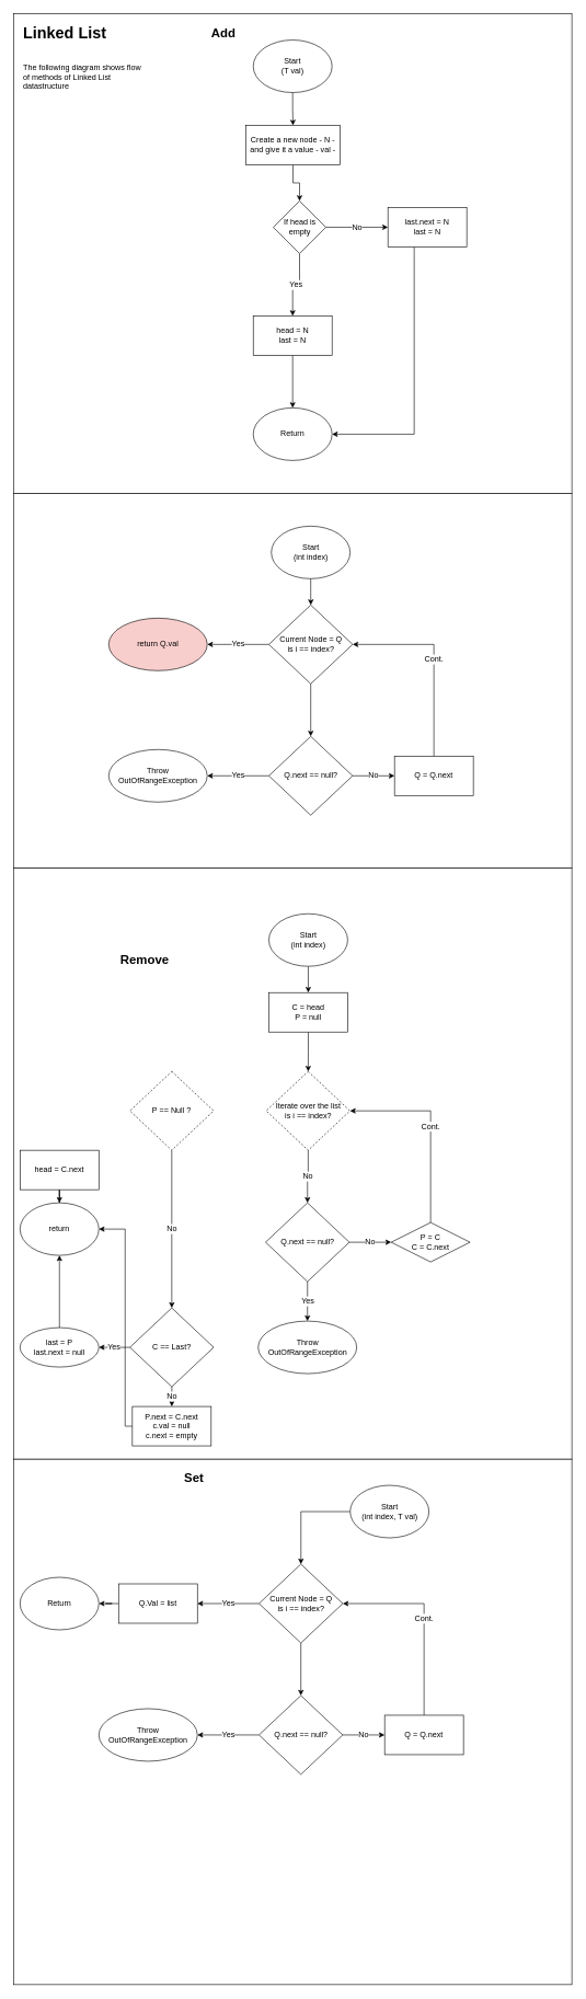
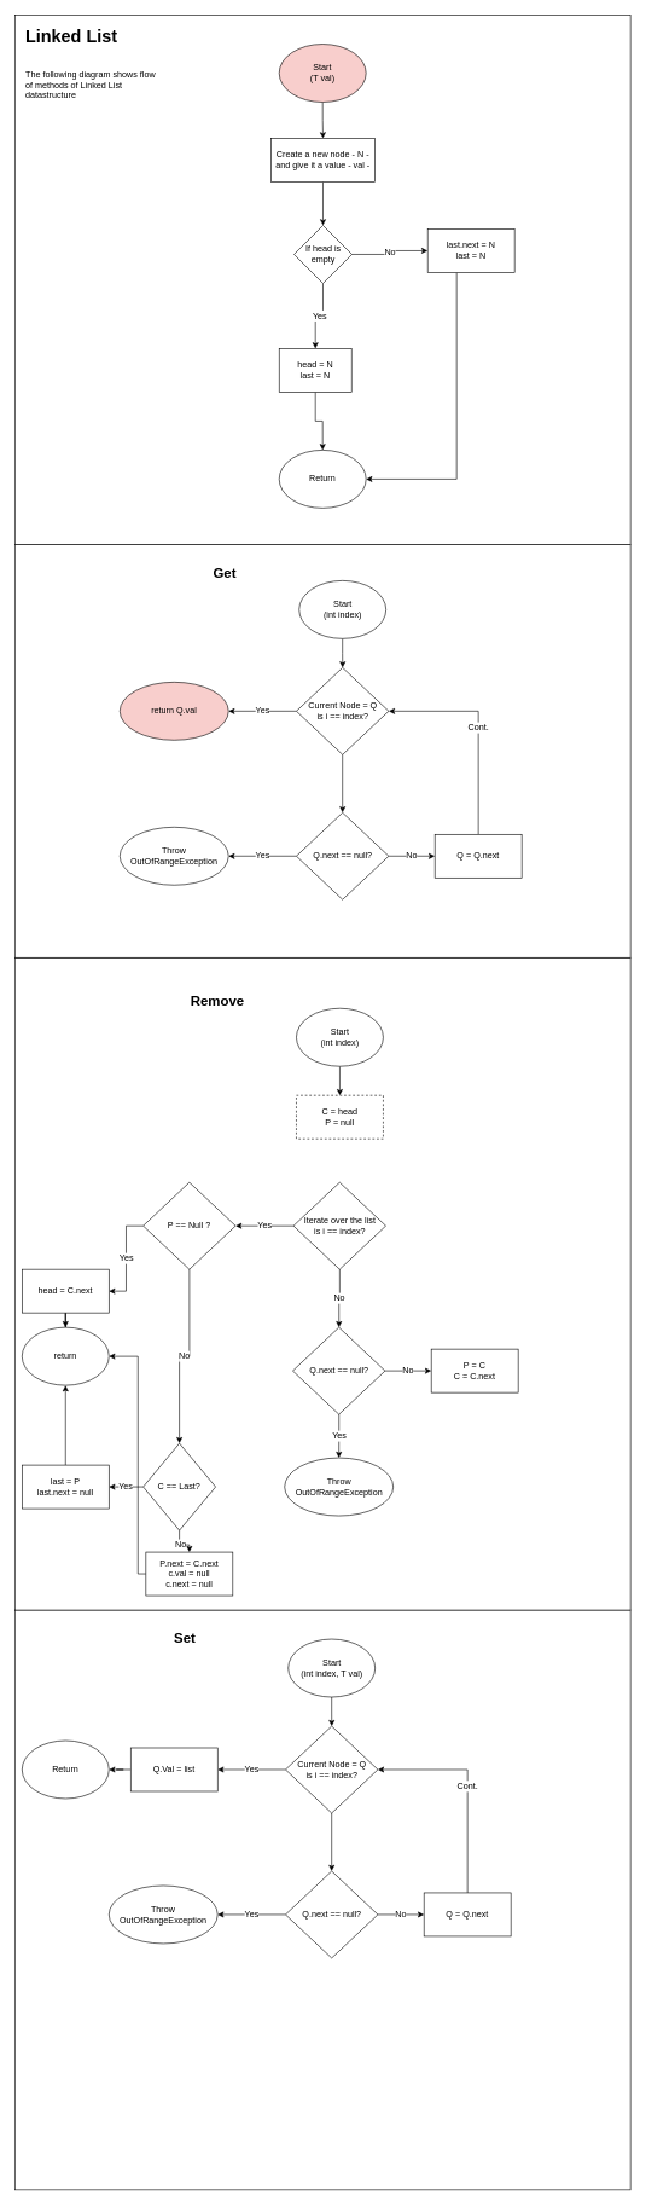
  <mxCell id="0" />
  <mxCell id="1" parent="0" />
  <mxCell id="2" value="" style="rounded=0;whiteSpace=wrap;html=1;fontSize=12;" vertex="1" parent="1"><mxGeometry y="2220" width="850" height="800" as="geometry" x="20" /></mxCell>
  <mxCell id="3" value="" style="rounded=0;whiteSpace=wrap;html=1;fontSize=12;" vertex="1" parent="1"><mxGeometry y="1320" width="850" height="900" as="geometry" x="20" /></mxCell>
  <mxCell id="4" value="" style="rounded=0;whiteSpace=wrap;html=1;fontSize=12;" vertex="1" parent="1"><mxGeometry y="750" width="850" height="570" as="geometry" x="20" /></mxCell>
  <mxCell id="5" value="" style="rounded=0;whiteSpace=wrap;html=1;fontSize=12;" vertex="1" parent="1"><mxGeometry width="850" height="730" as="geometry" x="20" y="20" /></mxCell>
  <mxCell id="6" value="&lt;h1&gt;Linked List&lt;br&gt;&lt;/h1&gt;&lt;div&gt;&lt;br&gt;&lt;/div&gt;&lt;div&gt;The following diagram shows flow of methods of Linked List datastructure&lt;br&gt;&lt;/div&gt;" style="text;html=1;strokeColor=none;fillColor=none;spacing=5;spacingTop=-20;whiteSpace=wrap;overflow=hidden;rounded=0;" vertex="1" parent="1"><mxGeometry x="30" y="30" width="190" height="120" as="geometry" /></mxCell>
  <mxCell id="7" value="" style="edgeStyle=orthogonalEdgeStyle;rounded=0;orthogonalLoop=1;jettySize=auto;html=1;fontSize=19;" edge="1" parent="1" source="8" target="11"><mxGeometry relative="1" as="geometry" /></mxCell>
- <mxCell id="8" value="&lt;div&gt;Start&lt;/div&gt;&lt;div&gt;(T val)&lt;br&gt;&lt;/div&gt;" style="ellipse;whiteSpace=wrap;html=1;" vertex="1" parent="1"><mxGeometry x="385" y="60" width="120" height="80" as="geometry" /></mxCell>
- <mxCell id="9" value="Add" style="text;html=1;strokeColor=none;fillColor=none;align=center;verticalAlign=middle;whiteSpace=wrap;rounded=0;fontSize=19;fontStyle=1" vertex="1" parent="1"><mxGeometry x="320" y="40" width="40" height="20" as="geometry" /></mxCell>
+ <mxCell id="8" value="&lt;div&gt;Start&lt;/div&gt;&lt;div&gt;(T val)&lt;br&gt;&lt;/div&gt;" style="ellipse;whiteSpace=wrap;html=1;fillColor=#f8cecc;" vertex="1" parent="1"><mxGeometry x="385" y="60" width="120" height="80" as="geometry" /></mxCell>
  <mxCell id="10" value="" style="edgeStyle=orthogonalEdgeStyle;rounded=0;orthogonalLoop=1;jettySize=auto;html=1;fontSize=12;" edge="1" parent="1" source="11" target="14"><mxGeometry relative="1" as="geometry" /></mxCell>
  <mxCell id="11" value="&lt;div&gt;Create a new node - N - and give it a value - val -&lt;br&gt;&lt;/div&gt;" style="rounded=0;whiteSpace=wrap;html=1;fontSize=12;" vertex="1" parent="1"><mxGeometry x="374" y="190" width="143" height="60" as="geometry" /></mxCell>
  <mxCell id="12" value="Yes" style="edgeStyle=orthogonalEdgeStyle;rounded=0;orthogonalLoop=1;jettySize=auto;html=1;fontSize=12;entryX=0.5;entryY=0;entryDx=0;entryDy=0;" edge="1" parent="1" source="14" target="16"><mxGeometry relative="1" as="geometry"><mxPoint x="445.5" y="470" as="targetPoint" /></mxGeometry></mxCell>
  <mxCell id="13" value="No" style="edgeStyle=orthogonalEdgeStyle;rounded=0;orthogonalLoop=1;jettySize=auto;html=1;fontSize=12;entryX=0;entryY=0.5;entryDx=0;entryDy=0;" edge="1" parent="1" source="14" target="19"><mxGeometry relative="1" as="geometry"><mxPoint x="565.5" y="350" as="targetPoint" /></mxGeometry></mxCell>
- <mxCell id="14" value="If head is empty" style="rhombus;whiteSpace=wrap;html=1;fontSize=12;" vertex="1" parent="1"><mxGeometry x="415.5" y="305" width="80" height="80" as="geometry" /></mxCell>
+ <mxCell id="14" value="If head is empty" style="rhombus;whiteSpace=wrap;html=1;fontSize=12;" vertex="1" parent="1"><mxGeometry x="405.5" y="310" width="80" height="80" as="geometry" /></mxCell>
  <mxCell id="15" value="" style="edgeStyle=orthogonalEdgeStyle;rounded=0;orthogonalLoop=1;jettySize=auto;html=1;fontSize=12;" edge="1" parent="1" source="16" target="17"><mxGeometry relative="1" as="geometry" /></mxCell>
- <mxCell id="16" value="&lt;div&gt;head = N&lt;/div&gt;&lt;div&gt;last = N&lt;br&gt;&lt;/div&gt;" style="rounded=0;whiteSpace=wrap;html=1;fontSize=12;" vertex="1" parent="1"><mxGeometry x="385" y="480" width="120" height="60" as="geometry" /></mxCell>
+ <mxCell id="16" value="&lt;div&gt;head = N&lt;/div&gt;&lt;div&gt;last = N&lt;br&gt;&lt;/div&gt;" style="rounded=0;whiteSpace=wrap;html=1;fontSize=12;" vertex="1" parent="1"><mxGeometry x="385" y="480" width="100" height="60" as="geometry" /></mxCell>
  <mxCell id="17" value="Return" style="ellipse;whiteSpace=wrap;html=1;fontSize=12;" vertex="1" parent="1"><mxGeometry x="385" y="620" width="120" height="80" as="geometry" /></mxCell>
  <mxCell id="18" style="edgeStyle=orthogonalEdgeStyle;rounded=0;orthogonalLoop=1;jettySize=auto;html=1;entryX=1;entryY=0.5;entryDx=0;entryDy=0;fontSize=12;" edge="1" parent="1" source="19" target="17"><mxGeometry relative="1" as="geometry"><Array as="points"><mxPoint x="630" y="660" /></Array></mxGeometry></mxCell>
  <mxCell id="19" value="&lt;div&gt;last.next = N&lt;/div&gt;&lt;div&gt;last = N&lt;br&gt;&lt;/div&gt;" style="rounded=0;whiteSpace=wrap;html=1;fontSize=12;" vertex="1" parent="1"><mxGeometry x="590" y="315" width="120" height="60" as="geometry" /></mxCell>
+ <mxCell id="20" value="Get" style="text;html=1;strokeColor=none;fillColor=none;align=center;verticalAlign=middle;whiteSpace=wrap;rounded=0;fontSize=19;fontStyle=1" vertex="1" parent="1"><mxGeometry x="290" y="780" width="40" height="20" as="geometry" /></mxCell>
  <mxCell id="21" value="" style="edgeStyle=orthogonalEdgeStyle;rounded=0;orthogonalLoop=1;jettySize=auto;html=1;fontSize=12;" edge="1" parent="1" source="22" target="25"><mxGeometry relative="1" as="geometry" /></mxCell>
  <mxCell id="22" value="&lt;div&gt;Start&lt;/div&gt;&lt;div&gt;(int index)&lt;/div&gt;" style="ellipse;whiteSpace=wrap;html=1;fontSize=12;" vertex="1" parent="1"><mxGeometry x="412.5" y="800" width="120" height="80" as="geometry" /></mxCell>
  <mxCell id="23" value="Yes" style="edgeStyle=orthogonalEdgeStyle;rounded=0;orthogonalLoop=1;jettySize=auto;html=1;fontSize=12;" edge="1" parent="1" source="25" target="29"><mxGeometry relative="1" as="geometry" /></mxCell>
  <mxCell id="24" value="" style="edgeStyle=orthogonalEdgeStyle;rounded=0;orthogonalLoop=1;jettySize=auto;html=1;fontSize=12;" edge="1" parent="1" source="25" target="28"><mxGeometry relative="1" as="geometry" /></mxCell>
  <mxCell id="25" value="&lt;div&gt;Current Node = Q&lt;/div&gt;&lt;div&gt;is i == index?&lt;br&gt;&lt;/div&gt;" style="rhombus;whiteSpace=wrap;html=1;fontSize=12;" vertex="1" parent="1"><mxGeometry x="408.75" y="920" width="127.5" height="120" as="geometry" /></mxCell>
  <mxCell id="26" value="Yes" style="edgeStyle=orthogonalEdgeStyle;rounded=0;orthogonalLoop=1;jettySize=auto;html=1;fontSize=12;" edge="1" parent="1" source="28" target="30"><mxGeometry relative="1" as="geometry" /></mxCell>
  <mxCell id="27" value="No" style="edgeStyle=orthogonalEdgeStyle;rounded=0;orthogonalLoop=1;jettySize=auto;html=1;fontSize=12;" edge="1" parent="1" source="28" target="32"><mxGeometry relative="1" as="geometry" /></mxCell>
  <mxCell id="28" value="Q.next == null?" style="rhombus;whiteSpace=wrap;html=1;fontSize=12;" vertex="1" parent="1"><mxGeometry x="408.75" y="1120" width="127.5" height="120" as="geometry" /></mxCell>
  <mxCell id="29" value="return Q.val" style="ellipse;whiteSpace=wrap;html=1;fontSize=12;fillColor=#f8cecc;" vertex="1" parent="1"><mxGeometry x="165" y="940" width="150" height="80" as="geometry" /></mxCell>
  <mxCell id="30" value="Throw OutOfRangeException" style="ellipse;whiteSpace=wrap;html=1;fontSize=12;" vertex="1" parent="1"><mxGeometry x="165" y="1140" width="150" height="80" as="geometry" /></mxCell>
  <mxCell id="31" value="Cont." style="edgeStyle=orthogonalEdgeStyle;rounded=0;orthogonalLoop=1;jettySize=auto;html=1;exitX=0.5;exitY=0;exitDx=0;exitDy=0;entryX=1;entryY=0.5;entryDx=0;entryDy=0;fontSize=12;" edge="1" parent="1" source="32" target="25"><mxGeometry relative="1" as="geometry" /></mxCell>
  <mxCell id="32" value="Q = Q.next" style="rounded=0;whiteSpace=wrap;html=1;fontSize=12;" vertex="1" parent="1"><mxGeometry x="600" y="1150" width="120" height="60" as="geometry" /></mxCell>
- <mxCell id="33" value="Remove" style="text;html=1;strokeColor=none;fillColor=none;align=center;verticalAlign=middle;whiteSpace=wrap;rounded=0;fontSize=19;fontStyle=1" vertex="1" parent="1"><mxGeometry x="200" y="1450" width="40" height="20" as="geometry" /></mxCell>
+ <mxCell id="33" value="Remove" style="text;html=1;strokeColor=none;fillColor=none;align=center;verticalAlign=middle;whiteSpace=wrap;rounded=0;fontSize=19;fontStyle=1" vertex="1" parent="1"><mxGeometry x="280" y="1370" width="40" height="20" as="geometry" /></mxCell>
  <mxCell id="34" value="" style="edgeStyle=orthogonalEdgeStyle;rounded=0;orthogonalLoop=1;jettySize=auto;html=1;fontSize=12;" edge="1" parent="1" source="35" target="37"><mxGeometry relative="1" as="geometry" /></mxCell>
  <mxCell id="35" value="&lt;div&gt;Start&lt;/div&gt;&lt;div&gt;(int index)&lt;br&gt;&lt;/div&gt;" style="ellipse;whiteSpace=wrap;html=1;fontSize=12;" vertex="1" parent="1"><mxGeometry x="408.75" y="1390" width="120" height="80" as="geometry" /></mxCell>
- <mxCell id="36" value="" style="edgeStyle=orthogonalEdgeStyle;rounded=0;orthogonalLoop=1;jettySize=auto;html=1;fontSize=12;" edge="1" parent="1" source="37" target="40"><mxGeometry relative="1" as="geometry" /></mxCell>
- <mxCell id="37" value="&lt;div&gt;C = head&lt;/div&gt;&lt;div&gt;P = null&lt;br&gt;&lt;/div&gt;" style="rounded=0;whiteSpace=wrap;html=1;fontSize=12;" vertex="1" parent="1"><mxGeometry x="408.75" y="1510" width="120" height="60" as="geometry" /></mxCell>
+ <mxCell id="37" value="&lt;div&gt;C = head&lt;/div&gt;&lt;div&gt;P = null&lt;br&gt;&lt;/div&gt;" style="rounded=0;whiteSpace=wrap;html=1;fontSize=12;dashed=1;" vertex="1" parent="1"><mxGeometry x="408.75" y="1510" width="120" height="60" as="geometry" /></mxCell>
  <mxCell id="38" value="No" style="edgeStyle=orthogonalEdgeStyle;rounded=0;orthogonalLoop=1;jettySize=auto;html=1;fontSize=12;" edge="1" source="40" target="49" parent="1"><mxGeometry relative="1" as="geometry" /></mxCell>
- <mxCell id="40" value="&lt;div&gt;Iterate over the list&lt;br&gt;&lt;/div&gt;&lt;div&gt;is i == index?&lt;br&gt;&lt;/div&gt;" style="rhombus;whiteSpace=wrap;html=1;fontSize=12;dashed=1;" vertex="1" parent="1"><mxGeometry x="404.75" y="1630" width="127.5" height="120" as="geometry" /></mxCell>
+ <mxCell id="39" value="Yes" style="edgeStyle=orthogonalEdgeStyle;rounded=0;orthogonalLoop=1;jettySize=auto;html=1;fontSize=12;" edge="1" parent="1" source="40" target="43"><mxGeometry relative="1" as="geometry" /></mxCell>
+ <mxCell id="40" value="&lt;div&gt;Iterate over the list&lt;br&gt;&lt;/div&gt;&lt;div&gt;is i == index?&lt;br&gt;&lt;/div&gt;" style="rhombus;whiteSpace=wrap;html=1;fontSize=12;" vertex="1" parent="1"><mxGeometry x="404.75" y="1630" width="127.5" height="120" as="geometry" /></mxCell>
+ <mxCell id="41" value="Yes" style="edgeStyle=orthogonalEdgeStyle;rounded=0;orthogonalLoop=1;jettySize=auto;html=1;fontSize=12;" edge="1" parent="1" source="43" target="54"><mxGeometry relative="1" as="geometry" /></mxCell>
  <mxCell id="42" value="No" style="edgeStyle=orthogonalEdgeStyle;rounded=0;orthogonalLoop=1;jettySize=auto;html=1;fontSize=12;" edge="1" parent="1" source="43" target="46"><mxGeometry relative="1" as="geometry" /></mxCell>
- <mxCell id="43" value="P == Null ?" style="rhombus;whiteSpace=wrap;html=1;fontSize=12;dashed=1;" vertex="1" parent="1"><mxGeometry x="197.25" y="1630" width="127.5" height="120" as="geometry" /></mxCell>
+ <mxCell id="43" value="P == Null ?" style="rhombus;whiteSpace=wrap;html=1;fontSize=12;" vertex="1" parent="1"><mxGeometry x="197.25" y="1630" width="127.5" height="120" as="geometry" /></mxCell>
  <mxCell id="44" value="Yes" style="edgeStyle=orthogonalEdgeStyle;rounded=0;orthogonalLoop=1;jettySize=auto;html=1;fontSize=12;" edge="1" parent="1" source="46" target="57"><mxGeometry relative="1" as="geometry" /></mxCell>
  <mxCell id="45" value="No" style="edgeStyle=orthogonalEdgeStyle;rounded=0;orthogonalLoop=1;jettySize=auto;html=1;fontSize=12;" edge="1" parent="1" source="46" target="59"><mxGeometry relative="1" as="geometry" /></mxCell>
- <mxCell id="46" value="C == Last?" style="rhombus;whiteSpace=wrap;html=1;fontSize=12;" vertex="1" parent="1"><mxGeometry x="197.25" y="1990" width="127.5" height="120" as="geometry" /></mxCell>
+ <mxCell id="46" value="C == Last?" style="rhombus;whiteSpace=wrap;html=1;fontSize=12;" vertex="1" parent="1"><mxGeometry x="197.25" y="1990" width="100" height="120" as="geometry" /></mxCell>
  <mxCell id="47" value="Yes" style="edgeStyle=orthogonalEdgeStyle;rounded=0;orthogonalLoop=1;jettySize=auto;html=1;fontSize=12;" edge="1" source="49" target="50" parent="1"><mxGeometry relative="1" as="geometry" /></mxCell>
  <mxCell id="48" value="No" style="edgeStyle=orthogonalEdgeStyle;rounded=0;orthogonalLoop=1;jettySize=auto;html=1;fontSize=12;" edge="1" source="49" target="52" parent="1"><mxGeometry relative="1" as="geometry" /></mxCell>
  <mxCell id="49" value="Q.next == null?" style="rhombus;whiteSpace=wrap;html=1;fontSize=12;" vertex="1" parent="1"><mxGeometry x="403.75" y="1830" width="127.5" height="120" as="geometry" /></mxCell>
  <mxCell id="50" value="Throw OutOfRangeException" style="ellipse;whiteSpace=wrap;html=1;fontSize=12;" vertex="1" parent="1"><mxGeometry x="392.5" y="2010" width="150" height="80" as="geometry" /></mxCell>
- <mxCell id="51" value="Cont." style="edgeStyle=orthogonalEdgeStyle;rounded=0;orthogonalLoop=1;jettySize=auto;html=1;exitX=0.5;exitY=0;exitDx=0;exitDy=0;entryX=1;entryY=0.5;entryDx=0;entryDy=0;fontSize=12;" edge="1" source="52" target="40" parent="1"><mxGeometry relative="1" as="geometry" /></mxCell>
- <mxCell id="52" value="P = C&lt;br&gt;C = C.next" style="rhombus;whiteSpace=wrap;html=1;fontSize=12;" vertex="1" parent="1"><mxGeometry x="595" y="1860" width="120" height="60" as="geometry" /></mxCell>
+ <mxCell id="52" value="P = C&lt;br&gt;C = C.next" style="rounded=0;whiteSpace=wrap;html=1;fontSize=12;" vertex="1" parent="1"><mxGeometry x="595" y="1860" width="120" height="60" as="geometry" /></mxCell>
  <mxCell id="53" value="" style="edgeStyle=orthogonalEdgeStyle;rounded=0;orthogonalLoop=1;jettySize=auto;html=1;fontSize=12;" edge="1" parent="1" source="54" target="55"><mxGeometry relative="1" as="geometry" /></mxCell>
  <mxCell id="54" value="head = C.next" style="rounded=0;whiteSpace=wrap;html=1;fontSize=12;" vertex="1" parent="1"><mxGeometry x="30" y="1750" width="120" height="60" as="geometry" /></mxCell>
  <mxCell id="55" value="return" style="ellipse;whiteSpace=wrap;html=1;fontSize=12;" vertex="1" parent="1"><mxGeometry x="30" y="1830" width="120" height="80" as="geometry" /></mxCell>
  <mxCell id="56" style="edgeStyle=orthogonalEdgeStyle;rounded=0;orthogonalLoop=1;jettySize=auto;html=1;exitX=0.5;exitY=0;exitDx=0;exitDy=0;entryX=0.5;entryY=1;entryDx=0;entryDy=0;fontSize=12;" edge="1" parent="1" source="57" target="55"><mxGeometry relative="1" as="geometry" /></mxCell>
- <mxCell id="57" value="&lt;div&gt;last = P&lt;/div&gt;&lt;div&gt;last.next = null&lt;br&gt;&lt;/div&gt;" style="ellipse;whiteSpace=wrap;html=1;fontSize=12;" vertex="1" parent="1"><mxGeometry x="30" y="2020" width="120" height="60" as="geometry" /></mxCell>
+ <mxCell id="57" value="&lt;div&gt;last = P&lt;/div&gt;&lt;div&gt;last.next = null&lt;br&gt;&lt;/div&gt;" style="rounded=0;whiteSpace=wrap;html=1;fontSize=12;" vertex="1" parent="1"><mxGeometry x="30" y="2020" width="120" height="60" as="geometry" /></mxCell>
  <mxCell id="58" style="edgeStyle=orthogonalEdgeStyle;rounded=0;orthogonalLoop=1;jettySize=auto;html=1;exitX=0;exitY=0.5;exitDx=0;exitDy=0;entryX=1;entryY=0.5;entryDx=0;entryDy=0;fontSize=12;" edge="1" parent="1" source="59" target="55"><mxGeometry relative="1" as="geometry"><Array as="points"><mxPoint x="190" y="2170" /><mxPoint x="190" y="1870" /></Array></mxGeometry></mxCell>
- <mxCell id="59" value="&lt;div&gt;P.next = C.next&lt;/div&gt;&lt;div&gt;c.val = null&lt;/div&gt;&lt;div&gt;c.next = empty&lt;br&gt;&lt;/div&gt;" style="rounded=0;whiteSpace=wrap;html=1;fontSize=12;" vertex="1" parent="1"><mxGeometry x="201" y="2140" width="120" height="60" as="geometry" /></mxCell>
- <mxCell id="60" value="Set" style="text;html=1;strokeColor=none;fillColor=none;align=center;verticalAlign=middle;whiteSpace=wrap;rounded=0;fontSize=19;fontStyle=1" vertex="1" parent="1"><mxGeometry x="275" y="2240" width="40" height="20" as="geometry" /></mxCell>
+ <mxCell id="59" value="&lt;div&gt;P.next = C.next&lt;/div&gt;&lt;div&gt;c.val = null&lt;/div&gt;&lt;div&gt;c.next = null&lt;br&gt;&lt;/div&gt;" style="rounded=0;whiteSpace=wrap;html=1;fontSize=12;" vertex="1" parent="1"><mxGeometry x="201" y="2140" width="120" height="60" as="geometry" /></mxCell>
+ <mxCell id="60" value="Set" style="text;html=1;strokeColor=none;fillColor=none;align=center;verticalAlign=middle;whiteSpace=wrap;rounded=0;fontSize=19;fontStyle=1" vertex="1" parent="1"><mxGeometry x="235" y="2250" width="40" height="20" as="geometry" /></mxCell>
  <mxCell id="61" value="" style="edgeStyle=orthogonalEdgeStyle;rounded=0;orthogonalLoop=1;jettySize=auto;html=1;fontSize=12;" edge="1" source="62" target="65" parent="1"><mxGeometry relative="1" as="geometry" /></mxCell>
- <mxCell id="62" value="&lt;div&gt;Start&lt;/div&gt;&lt;div&gt;(int index, T val)&lt;/div&gt;" style="ellipse;whiteSpace=wrap;html=1;fontSize=12;" vertex="1" parent="1"><mxGeometry x="532.5" y="2260" width="120" height="80" as="geometry" /></mxCell>
+ <mxCell id="62" value="&lt;div&gt;Start&lt;/div&gt;&lt;div&gt;(int index, T val)&lt;/div&gt;" style="ellipse;whiteSpace=wrap;html=1;fontSize=12;" vertex="1" parent="1"><mxGeometry x="397.5" y="2260" width="120" height="80" as="geometry" /></mxCell>
  <mxCell id="63" value="Yes" style="edgeStyle=orthogonalEdgeStyle;rounded=0;orthogonalLoop=1;jettySize=auto;html=1;fontSize=12;" edge="1" source="65" parent="1"><mxGeometry relative="1" as="geometry"><mxPoint x="300" y="2440" as="targetPoint" /></mxGeometry></mxCell>
  <mxCell id="64" value="" style="edgeStyle=orthogonalEdgeStyle;rounded=0;orthogonalLoop=1;jettySize=auto;html=1;fontSize=12;" edge="1" source="65" target="68" parent="1"><mxGeometry relative="1" as="geometry" /></mxCell>
  <mxCell id="65" value="&lt;div&gt;Current Node = Q&lt;/div&gt;&lt;div&gt;is i == index?&lt;br&gt;&lt;/div&gt;" style="rhombus;whiteSpace=wrap;html=1;fontSize=12;" vertex="1" parent="1"><mxGeometry x="393.75" y="2380" width="127.5" height="120" as="geometry" /></mxCell>
  <mxCell id="66" value="Yes" style="edgeStyle=orthogonalEdgeStyle;rounded=0;orthogonalLoop=1;jettySize=auto;html=1;fontSize=12;" edge="1" source="68" target="69" parent="1"><mxGeometry relative="1" as="geometry" /></mxCell>
  <mxCell id="67" value="No" style="edgeStyle=orthogonalEdgeStyle;rounded=0;orthogonalLoop=1;jettySize=auto;html=1;fontSize=12;" edge="1" source="68" target="71" parent="1"><mxGeometry relative="1" as="geometry" /></mxCell>
  <mxCell id="68" value="Q.next == null?" style="rhombus;whiteSpace=wrap;html=1;fontSize=12;" vertex="1" parent="1"><mxGeometry x="393.75" y="2580" width="127.5" height="120" as="geometry" /></mxCell>
  <mxCell id="69" value="Throw OutOfRangeException" style="ellipse;whiteSpace=wrap;html=1;fontSize=12;" vertex="1" parent="1"><mxGeometry x="150" y="2600" width="150" height="80" as="geometry" /></mxCell>
  <mxCell id="70" value="Cont." style="edgeStyle=orthogonalEdgeStyle;rounded=0;orthogonalLoop=1;jettySize=auto;html=1;exitX=0.5;exitY=0;exitDx=0;exitDy=0;entryX=1;entryY=0.5;entryDx=0;entryDy=0;fontSize=12;" edge="1" source="71" target="65" parent="1"><mxGeometry relative="1" as="geometry" /></mxCell>
  <mxCell id="71" value="Q = Q.next" style="rounded=0;whiteSpace=wrap;html=1;fontSize=12;" vertex="1" parent="1"><mxGeometry x="585" y="2610" width="120" height="60" as="geometry" /></mxCell>
  <mxCell id="72" value="" style="edgeStyle=orthogonalEdgeStyle;rounded=0;orthogonalLoop=1;jettySize=auto;html=1;fontSize=12;" edge="1" parent="1" source="73" target="74"><mxGeometry relative="1" as="geometry" /></mxCell>
  <mxCell id="73" value="Q.Val = list" style="rounded=0;whiteSpace=wrap;html=1;fontSize=12;" vertex="1" parent="1"><mxGeometry x="180" y="2410" width="120" height="60" as="geometry" /></mxCell>
  <mxCell id="74" value="Return" style="ellipse;whiteSpace=wrap;html=1;fontSize=12;" vertex="1" parent="1"><mxGeometry x="30" y="2400" width="120" height="80" as="geometry" /></mxCell>
